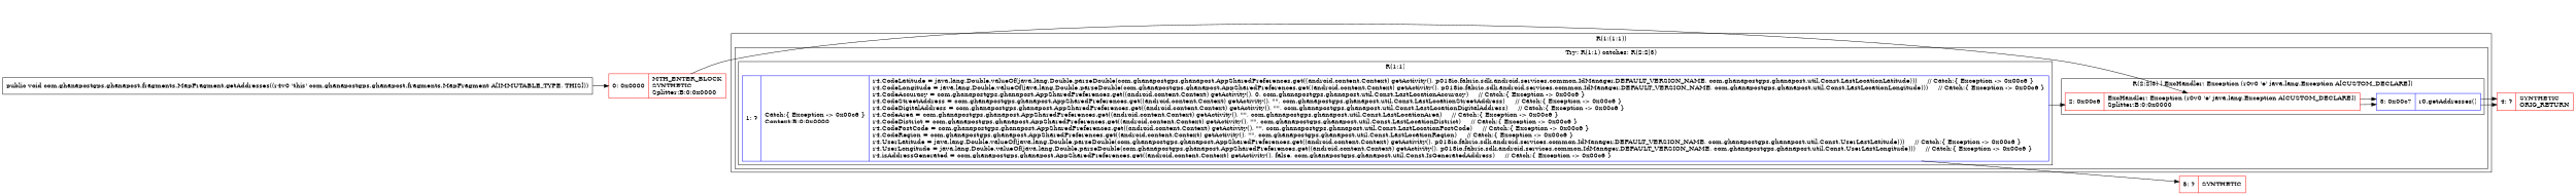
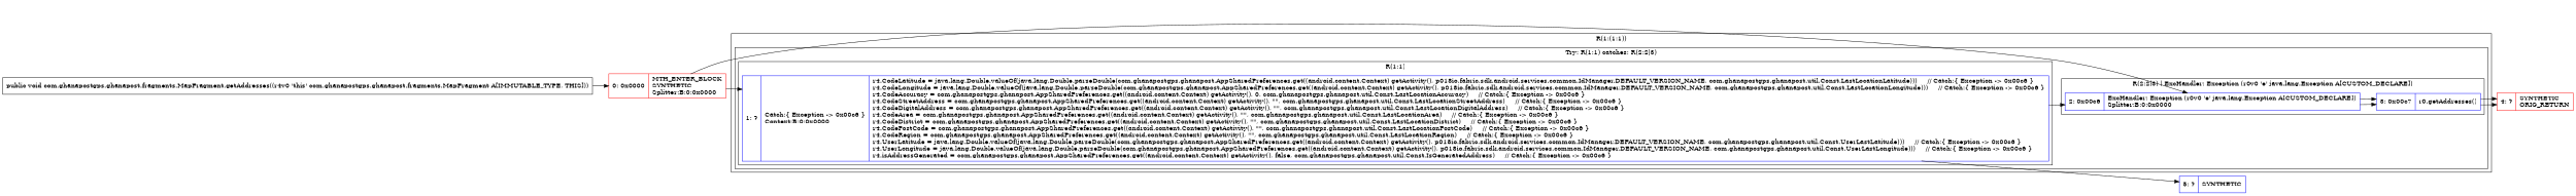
  digraph {
    rankdir=LR
    node [color=blue shape=record]
    n1 [label="{1\:\ ?|Catch:\{ Exception \-\> 0x00c6 \}\lContext:B:0:0x0000\l|r4.CodeLatitude = java.lang.Double.valueOf(java.lang.Double.parseDouble(com.ghanapostgps.ghanapost.AppSharedPreferences.get((android.content.Context) getActivity(), p018io.fabric.sdk.android.services.common.IdManager.DEFAULT_VERSION_NAME, com.ghanapostgps.ghanapost.util.Const.LastLocationLatitude)))     \/\/ Catch:\{ Exception \-\> 0x00c6 \}\lr4.CodeLongitude = java.lang.Double.valueOf(java.lang.Double.parseDouble(com.ghanapostgps.ghanapost.AppSharedPreferences.get((android.content.Context) getActivity(), p018io.fabric.sdk.android.services.common.IdManager.DEFAULT_VERSION_NAME, com.ghanapostgps.ghanapost.util.Const.LastLocationLongitude)))     \/\/ Catch:\{ Exception \-\> 0x00c6 \}\lr4.CodeAccuracy = com.ghanapostgps.ghanapost.AppSharedPreferences.get((android.content.Context) getActivity(), 0, com.ghanapostgps.ghanapost.util.Const.LastLocationAccuracy)     \/\/ Catch:\{ Exception \-\> 0x00c6 \}\lr4.CodeStreetAddress = com.ghanapostgps.ghanapost.AppSharedPreferences.get((android.content.Context) getActivity(), \"\", com.ghanapostgps.ghanapost.util.Const.LastLocationStreetAddress)     \/\/ Catch:\{ Exception \-\> 0x00c6 \}\lr4.CodeDigitalAddress = com.ghanapostgps.ghanapost.AppSharedPreferences.get((android.content.Context) getActivity(), \"\", com.ghanapostgps.ghanapost.util.Const.LastLocationDigitalAddress)     \/\/ Catch:\{ Exception \-\> 0x00c6 \}\lr4.CodeArea = com.ghanapostgps.ghanapost.AppSharedPreferences.get((android.content.Context) getActivity(), \"\", com.ghanapostgps.ghanapost.util.Const.LastLocationArea)     \/\/ Catch:\{ Exception \-\> 0x00c6 \}\lr4.CodeDistrict = com.ghanapostgps.ghanapost.AppSharedPreferences.get((android.content.Context) getActivity(), \"\", com.ghanapostgps.ghanapost.util.Const.LastLocationDistrict)     \/\/ Catch:\{ Exception \-\> 0x00c6 \}\lr4.CodePostCode = com.ghanapostgps.ghanapost.AppSharedPreferences.get((android.content.Context) getActivity(), \"\", com.ghanapostgps.ghanapost.util.Const.LastLocationPostCode)     \/\/ Catch:\{ Exception \-\> 0x00c6 \}\lr4.CodeRegion = com.ghanapostgps.ghanapost.AppSharedPreferences.get((android.content.Context) getActivity(), \"\", com.ghanapostgps.ghanapost.util.Const.LastLocationRegion)     \/\/ Catch:\{ Exception \-\> 0x00c6 \}\lr4.UserLatitude = java.lang.Double.valueOf(java.lang.Double.parseDouble(com.ghanapostgps.ghanapost.AppSharedPreferences.get((android.content.Context) getActivity(), p018io.fabric.sdk.android.services.common.IdManager.DEFAULT_VERSION_NAME, com.ghanapostgps.ghanapost.util.Const.UserLastLatitude)))     \/\/ Catch:\{ Exception \-\> 0x00c6 \}\lr4.UserLongitude = java.lang.Double.valueOf(java.lang.Double.parseDouble(com.ghanapostgps.ghanapost.AppSharedPreferences.get((android.content.Context) getActivity(), p018io.fabric.sdk.android.services.common.IdManager.DEFAULT_VERSION_NAME, com.ghanapostgps.ghanapost.util.Const.UserLastLongitude)))     \/\/ Catch:\{ Exception \-\> 0x00c6 \}\lr4.isAddressGenerated = com.ghanapostgps.ghanapost.AppSharedPreferences.get((android.content.Context) getActivity(), false, com.ghanapostgps.ghanapost.util.Const.IsGeneratedAddress)     \/\/ Catch:\{ Exception \-\> 0x00c6 \}\l}"]
-   n2 [color=red label="{2\:\ 0x00c6|ExcHandler: Exception (r0v0 'e' java.lang.Exception A[CUSTOM_DECLARE])\lSplitter:B:0:0x0000\l}"]
+   n2 [label="{2\:\ 0x00c6|ExcHandler: Exception (r0v0 'e' java.lang.Exception A[CUSTOM_DECLARE])\lSplitter:B:0:0x0000\l}"]
    n3 [label="{3\:\ 0x00c7|r0.getAddresses()\l}"]
-   n4 [color=red label="{5\:\ ?|SYNTHETIC\l}"]
+   n4 [label="{5\:\ ?|SYNTHETIC\l}"]
    n5 [color=red label="{4\:\ ?|SYNTHETIC\lORIG_RETURN\l}"]
    n6 [color=red label="{0\:\ 0x0000|MTH_ENTER_BLOCK\lSYNTHETIC\lSplitter:B:0:0x0000\l}"]
    n7 [label="{public void com.ghanapostgps.ghanapost.fragments.MapFragment.getAddresses((r4v0 'this' com.ghanapostgps.ghanapost.fragments.MapFragment A[IMMUTABLE_TYPE, THIS])) }" color=""]
    subgraph cluster_1 {
      label="R(1:(1:1))"
      subgraph cluster_2 {
        label="Try: R(1:1) catches: R(2:2|3)"
        subgraph cluster_3 {
          label="R(1:1)"
          n1
        }
        subgraph cluster_4 {
          label="R(2:2|3) | ExcHandler: Exception (r0v0 'e' java.lang.Exception A[CUSTOM_DECLARE])\l"
          n2
          n3
        }
      }
    }
    subgraph cluster_5 {
      label="R(2:2|3) | ExcHandler: Exception (r0v0 'e' java.lang.Exception A[CUSTOM_DECLARE])\l"
    }
    n1 -> n2
    n1 -> n4
    n2 -> n3
    n2 -> n3
    n3 -> n5
    n3 -> n5
+   n6 -> n1
    n6 -> n2
    n7 -> n6
  }
